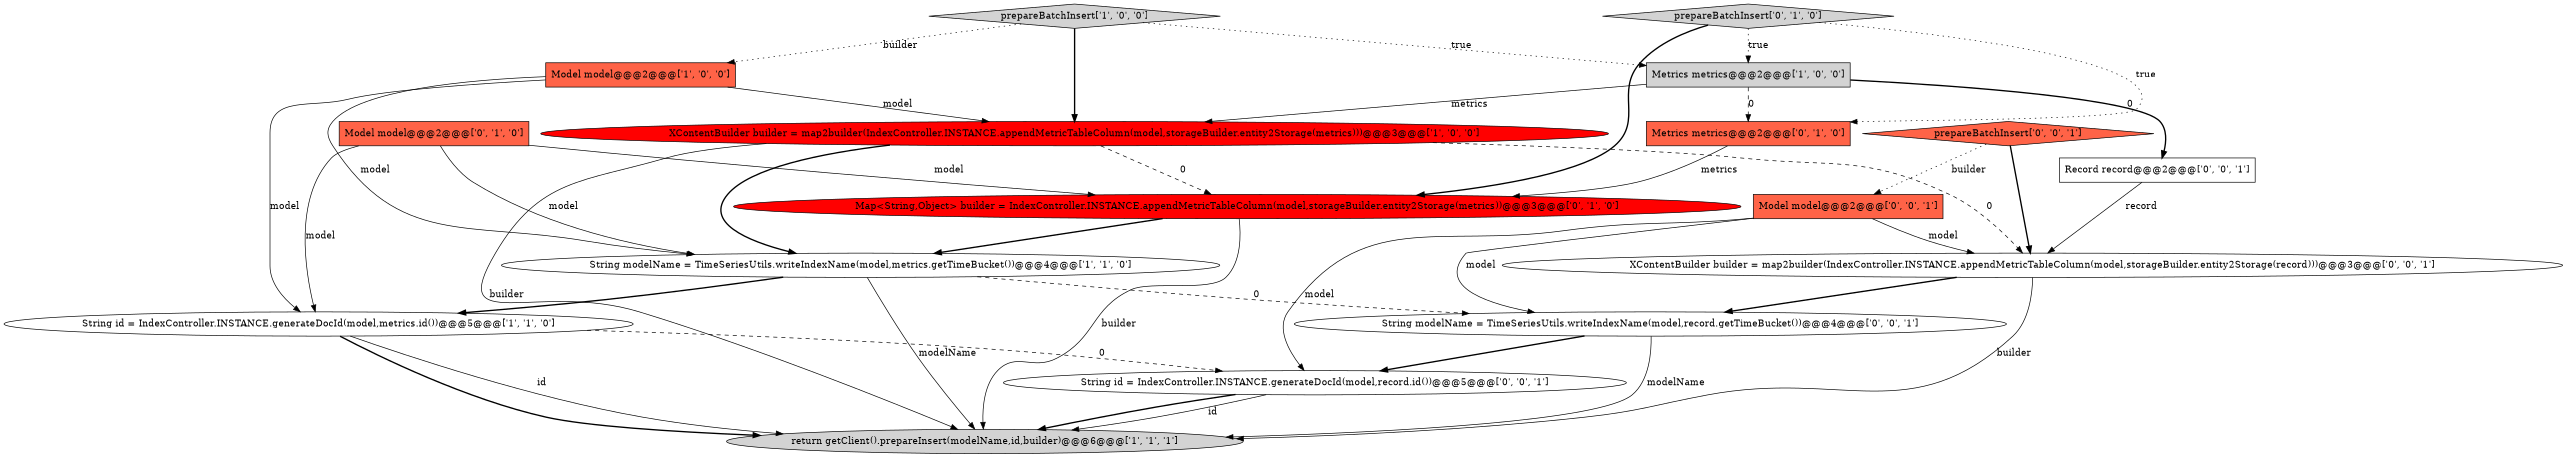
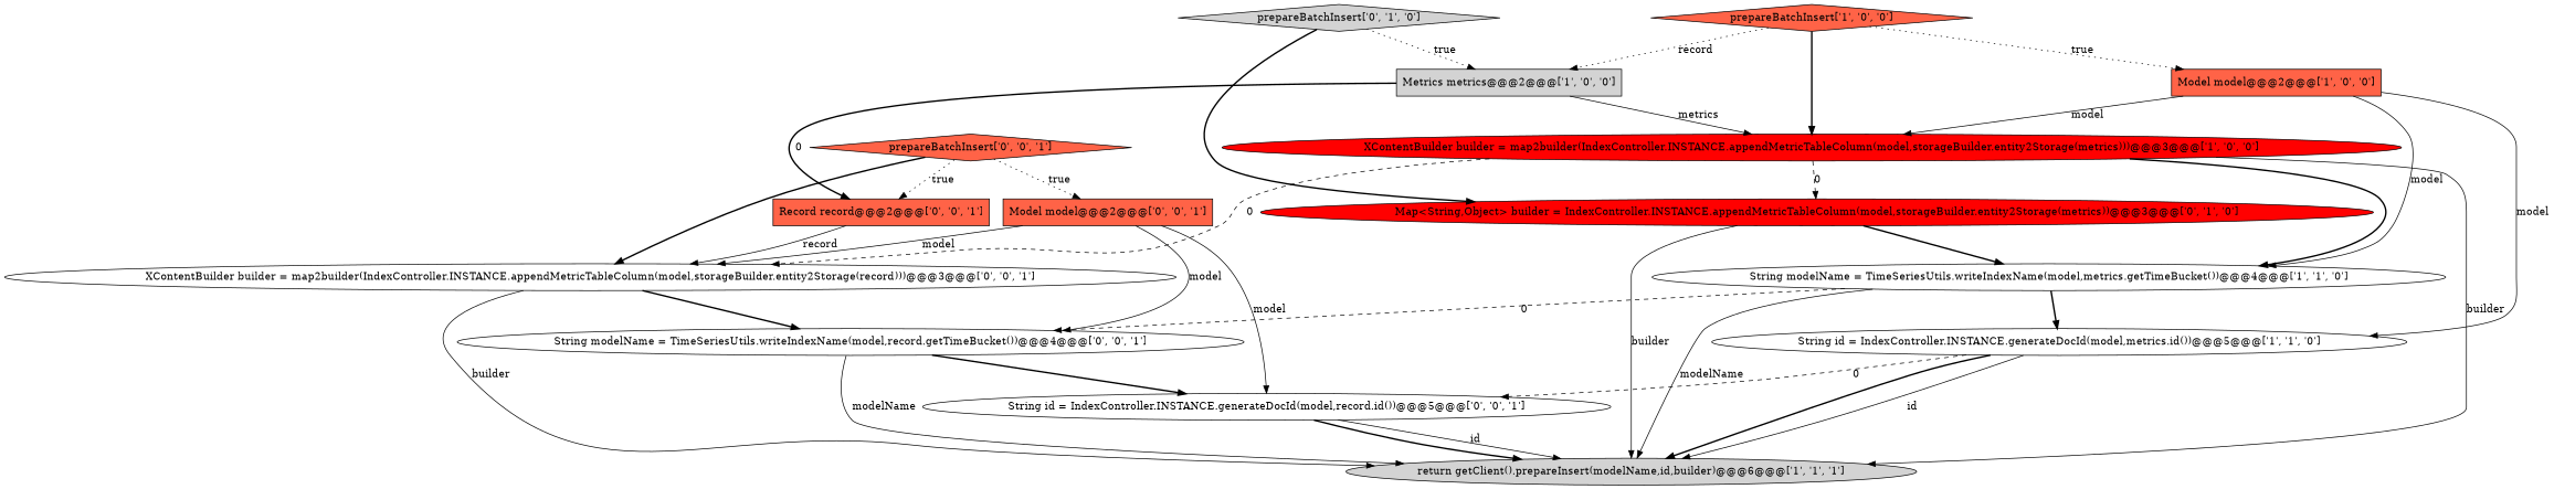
  digraph {
    node [fillcolor=tomato shape=ellipse style=filled]
    edge [style=solid]
    n1 [fillcolor=lightgray label="Metrics metrics@@@2@@@['1', '0', '0']" shape=box]
    n2 [fillcolor=red label="XContentBuilder builder = map2builder(IndexController.INSTANCE.appendMetricTableColumn(model,storageBuilder.entity2Storage(metrics)))@@@3@@@['1', '0', '0']"]
-   n3 [fillcolor=white label="Record record@@@2@@@['0', '0', '1']" shape=box]
-   n4 [label="Metrics metrics@@@2@@@['0', '1', '0']" shape=box]
+   n3 [label="Record record@@@2@@@['0', '0', '1']" shape=box]
    n5 [fillcolor=lightgray label="return getClient().prepareInsert(modelName,id,builder)@@@6@@@['1', '1', '1']"]
    n6 [fillcolor=white label="String modelName = TimeSeriesUtils.writeIndexName(model,metrics.getTimeBucket())@@@4@@@['1', '1', '0']"]
    n7 [fillcolor=white label="XContentBuilder builder = map2builder(IndexController.INSTANCE.appendMetricTableColumn(model,storageBuilder.entity2Storage(record)))@@@3@@@['0', '0', '1']"]
    n8 [fillcolor=red label="Map<String,Object> builder = IndexController.INSTANCE.appendMetricTableColumn(model,storageBuilder.entity2Storage(metrics))@@@3@@@['0', '1', '0']"]
    n9 [fillcolor=white label="String id = IndexController.INSTANCE.generateDocId(model,metrics.id())@@@5@@@['1', '1', '0']"]
    n10 [fillcolor=white label="String modelName = TimeSeriesUtils.writeIndexName(model,record.getTimeBucket())@@@4@@@['0', '0', '1']"]
-   n11 [fillcolor=lightgray label="prepareBatchInsert['1', '0', '0']" shape=diamond]
+   n11 [label="prepareBatchInsert['1', '0', '0']" shape=diamond]
    n12 [label="Model model@@@2@@@['1', '0', '0']" shape=box]
    n13 [fillcolor=lightgray label="prepareBatchInsert['0', '1', '0']" shape=diamond]
-   n14 [label="Model model@@@2@@@['0', '1', '0']" shape=box]
    n15 [fillcolor=white label="String id = IndexController.INSTANCE.generateDocId(model,record.id())@@@5@@@['0', '0', '1']"]
    n16 [label="prepareBatchInsert['0', '0', '1']" shape=diamond]
    n17 [label="Model model@@@2@@@['0', '0', '1']" shape=box]
    n1 -> n2 [label=metrics]
    n1 -> n3 [label=0 style=bold]
-   n1 -> n4 [label=0 style=dashed]
    n2 -> n5 [label=builder]
    n2 -> n6 [style=bold]
    n2 -> n7 [label=0 style=dashed]
    n2 -> n8 [label=0 style=dashed]
    n3 -> n7 [label=record]
-   n4 -> n8 [label=metrics]
    n6 -> n5 [label=modelName]
    n6 -> n9 [style=bold]
    n6 -> n10 [label=0 style=dashed]
    n7 -> n5 [label=builder]
    n7 -> n10 [style=bold]
    n8 -> n5 [label=builder]
    n8 -> n6 [style=bold]
    n9 -> n5 [style=bold]
    n9 -> n5 [label=id]
    n9 -> n15 [label=0 style=dashed]
    n10 -> n5 [label=modelName]
    n10 -> n15 [style=bold]
-   n11 -> n1 [label=true style=dotted]
+   n11 -> n1 [label=record style=dotted]
    n11 -> n2 [style=bold]
-   n11 -> n12 [label=builder style=dotted]
+   n11 -> n12 [label=true style=dotted]
    n12 -> n2 [label=model]
    n12 -> n6 [label=model]
    n12 -> n9 [label=model]
    n13 -> n1 [label=true style=dotted]
-   n13 -> n4 [label=true style=dotted]
    n13 -> n8 [style=bold]
-   n14 -> n6 [label=model]
-   n14 -> n8 [label=model]
-   n14 -> n9 [label=model]
    n15 -> n5 [label=id]
    n15 -> n5 [style=bold]
+   n16 -> n3 [label=true style=dotted]
    n16 -> n7 [style=bold]
-   n16 -> n17 [label=builder style=dotted]
+   n16 -> n17 [label=true style=dotted]
    n17 -> n7 [label=model]
    n17 -> n10 [label=model]
    n17 -> n15 [label=model]
  }
